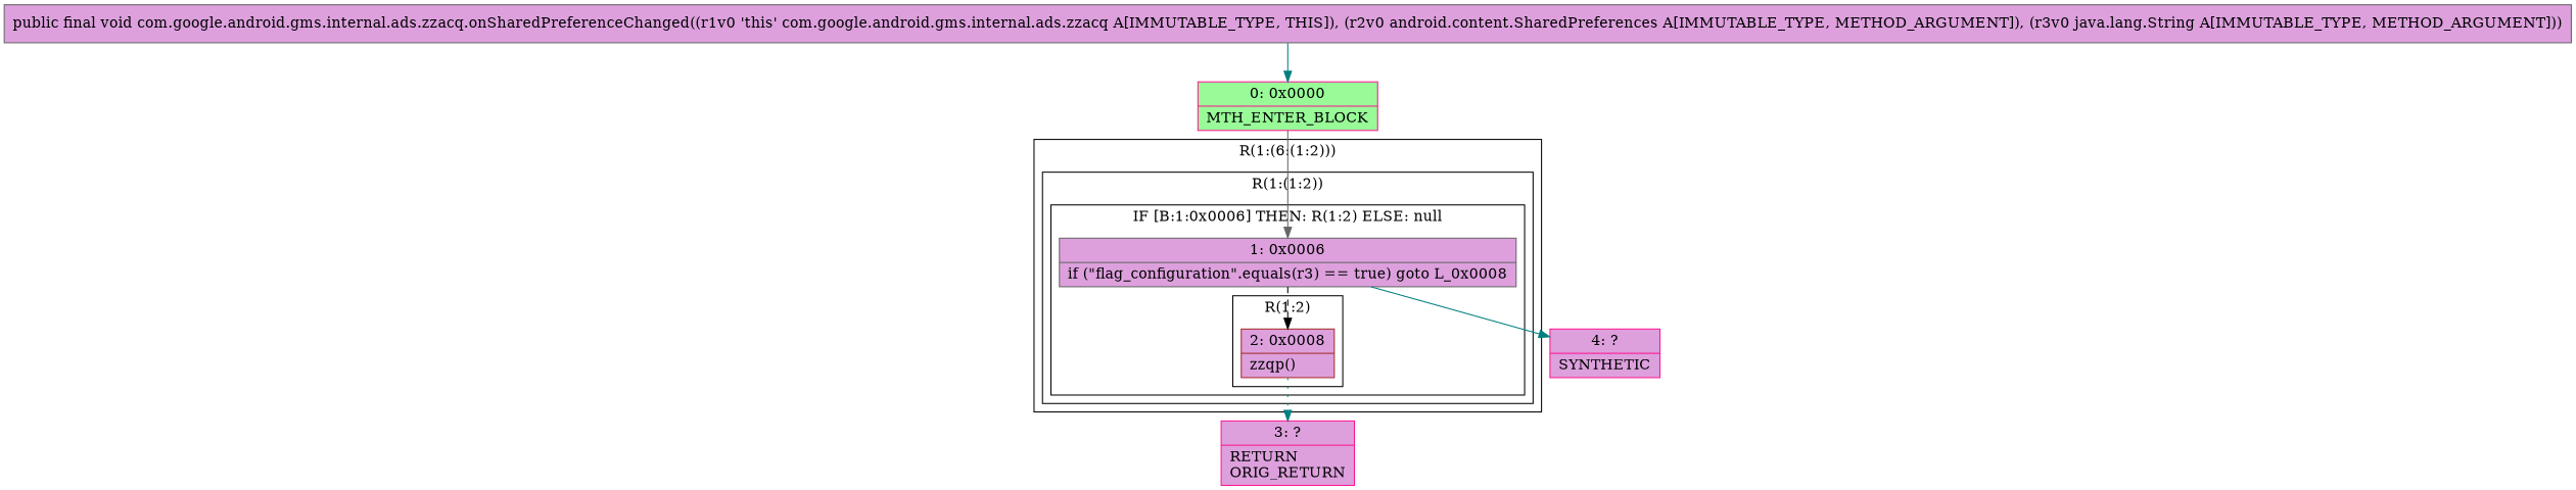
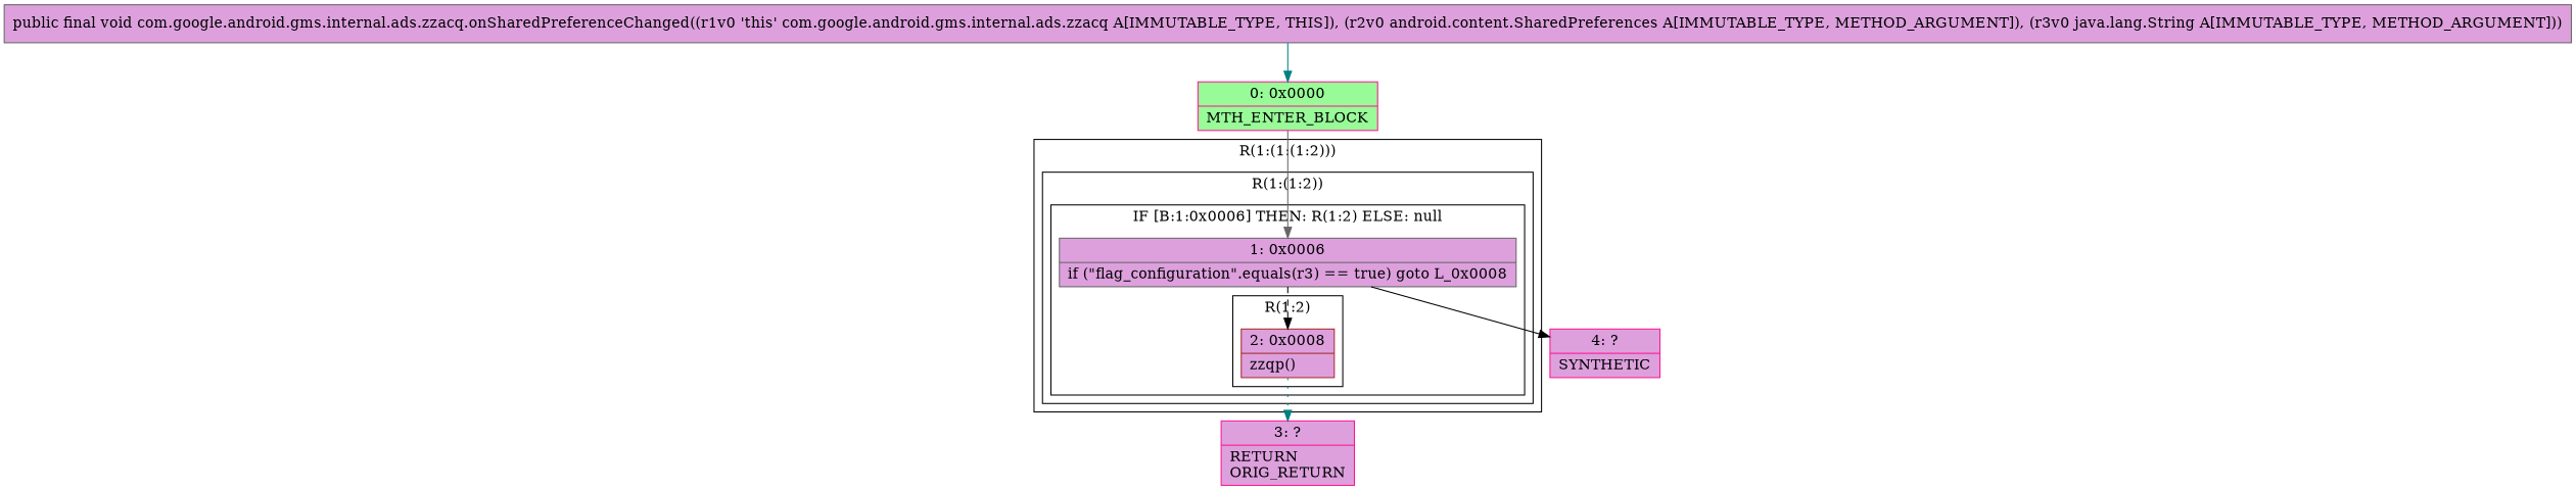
  digraph {
    node [color=deeppink fillcolor=plum shape=record style=filled]
    edge [color=teal style=solid]
    n1 [color=brown label="{2\:\ 0x0008|zzqp()\l}"]
    n2 [color=gray40 label="{1\:\ 0x0006|if (\"flag_configuration\".equals(r3) == true) goto L_0x0008\l}"]
    n3 [label="{3\:\ ?|RETURN\lORIG_RETURN\l}"]
    n4 [label="{4\:\ ?|SYNTHETIC\l}"]
    n5 [fillcolor=palegreen label="{0\:\ 0x0000|MTH_ENTER_BLOCK\l}"]
    n6 [color=gray40 label="{public final void com.google.android.gms.internal.ads.zzacq.onSharedPreferenceChanged((r1v0 'this' com.google.android.gms.internal.ads.zzacq A[IMMUTABLE_TYPE, THIS]), (r2v0 android.content.SharedPreferences A[IMMUTABLE_TYPE, METHOD_ARGUMENT]), (r3v0 java.lang.String A[IMMUTABLE_TYPE, METHOD_ARGUMENT])) }"]
    subgraph cluster_1 {
-     label="R(1:(6:(1:2)))"
+     label="R(1:(1:(1:2)))"
      subgraph cluster_2 {
        label="R(1:(1:2))"
        subgraph cluster_3 {
          label="IF [B:1:0x0006] THEN: R(1:2) ELSE: null"
          n2
          subgraph cluster_4 {
            label="R(1:2)"
            n1
          }
        }
      }
    }
    n1 -> n3 [style=dotted]
    n2 -> n1 [color=black style=dashed]
-   n2 -> n4
+   n2 -> n4 [color=black]
    n5 -> n2 [color=gray40]
    n6 -> n5
  }
